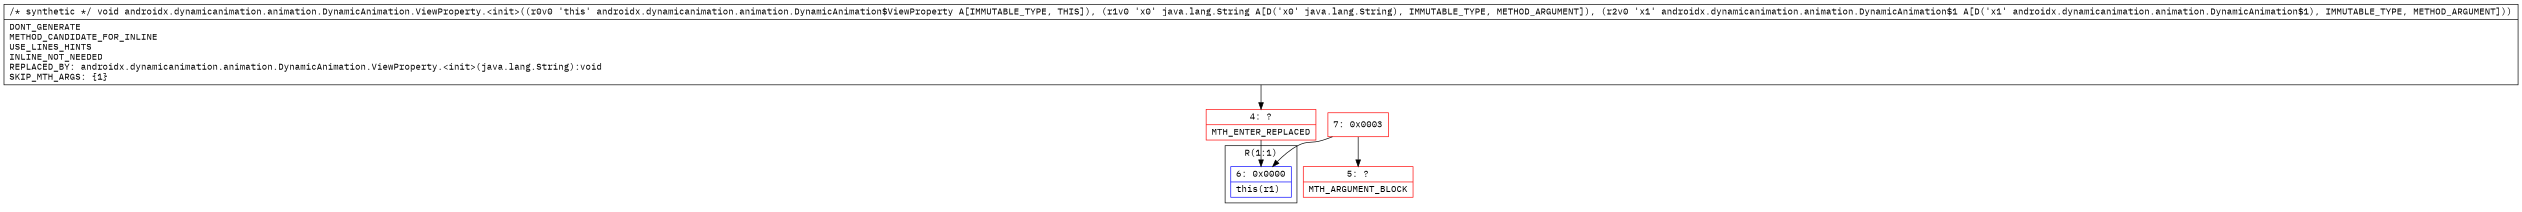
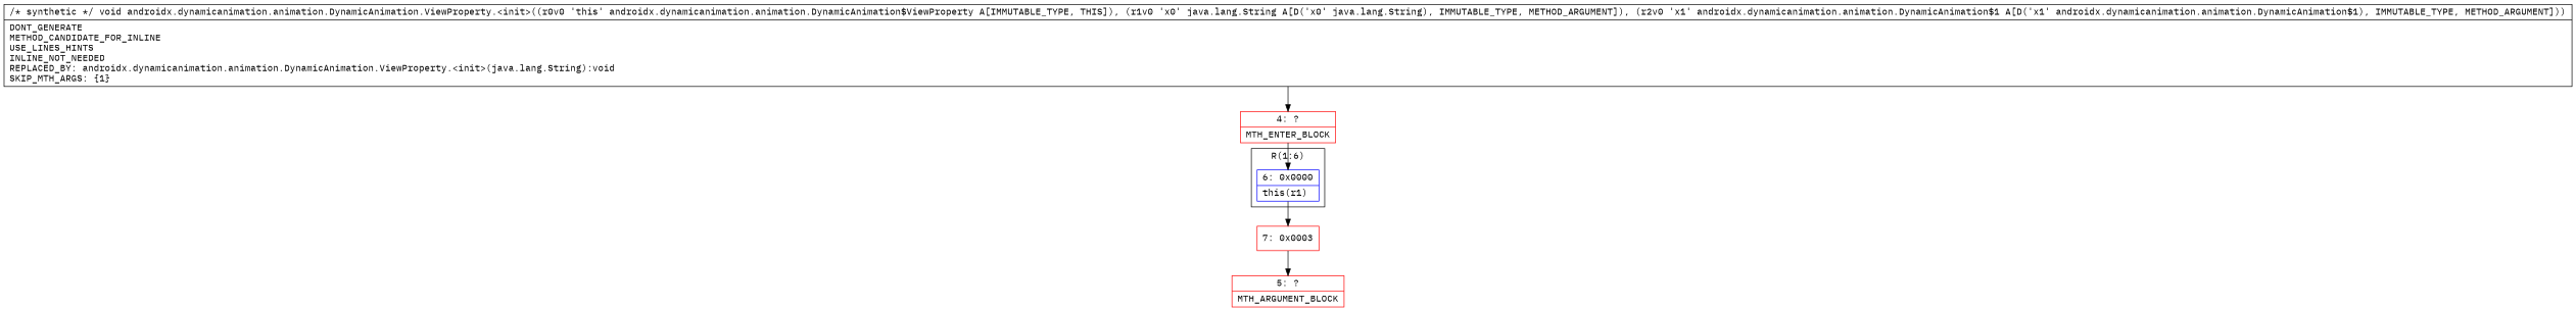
  digraph {
    fontname="IBM Plex Mono"
    node [color=red fontname="IBM Plex Mono" shape=record]
    edge [fontname="IBM Plex Mono"]
    n1 [color=blue label="{6\:\ 0x0000|this(r1)\l}"]
    n2 [label="{7\:\ 0x0003}"]
    n3 [label="{5\:\ ?|MTH_ARGUMENT_BLOCK\l}"]
-   n4 [label="{4\:\ ?|MTH_ENTER_REPLACED\l}"]
+   n4 [label="{4\:\ ?|MTH_ENTER_BLOCK\l}"]
    n5 [label="{\/* synthetic *\/ void androidx.dynamicanimation.animation.DynamicAnimation.ViewProperty.\<init\>((r0v0 'this' androidx.dynamicanimation.animation.DynamicAnimation$ViewProperty A[IMMUTABLE_TYPE, THIS]), (r1v0 'x0' java.lang.String A[D('x0' java.lang.String), IMMUTABLE_TYPE, METHOD_ARGUMENT]), (r2v0 'x1' androidx.dynamicanimation.animation.DynamicAnimation$1 A[D('x1' androidx.dynamicanimation.animation.DynamicAnimation$1), IMMUTABLE_TYPE, METHOD_ARGUMENT]))  | DONT_GENERATE\lMETHOD_CANDIDATE_FOR_INLINE\lUSE_LINES_HINTS\lINLINE_NOT_NEEDED\lREPLACED_BY: androidx.dynamicanimation.animation.DynamicAnimation.ViewProperty.\<init\>(java.lang.String):void\lSKIP_MTH_ARGS: \{1\}\l}" color=""]
    subgraph cluster_1 {
-     label="R(1:1)"
+     label="R(1:6)"
      n1
    }
-   n2 -> n1
+   n1 -> n2
    n2 -> n3
    n4 -> n1
    n5 -> n4
  }
